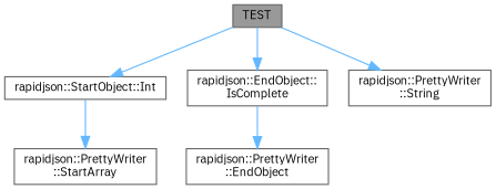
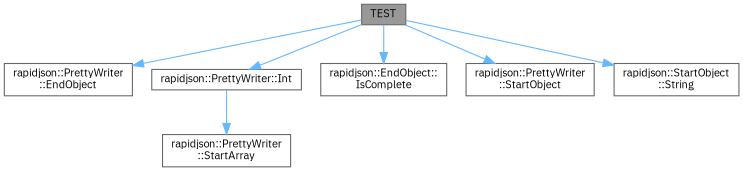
  digraph {
    fontname="IBM Plex Sans"
    rankdir=TB
    node [color=grey40 fillcolor=white fontname="IBM Plex Sans" fontsize=10 shape=box style=filled]
    edge [color=steelblue1 fontname="IBM Plex Sans" fontsize=10 labelfontname=Helvetica labelfontsize=10 style=solid]
    n1 [color=gray40 fillcolor=grey60 fontcolor=black height=0.2 label=TEST width=0.4]
    n2 [height=0.2 label="rapidjson::PrettyWriter\l::EndObject" width=0.4]
-   n3 [height=0.2 label="rapidjson::StartObject::Int" width=0.4]
+   n3 [height=0.2 label="rapidjson::PrettyWriter::Int" width=0.4]
    n4 [height=0.2 label="rapidjson::EndObject::\lIsComplete" width=0.4]
-   n6 [height=0.2 label="rapidjson::PrettyWriter\l::String" width=0.4]
+   n5 [height=0.2 label="rapidjson::PrettyWriter\l::StartObject" width=0.4]
+   n6 [height=0.2 label="rapidjson::StartObject\l::String" width=0.4]
    n7 [height=0.2 label="rapidjson::PrettyWriter\l::StartArray" width=0.4]
-   n4 -> n2
+   n1 -> n2
    n1 -> n3
    n1 -> n4
+   n1 -> n5
    n1 -> n6
    n3 -> n7
  }
